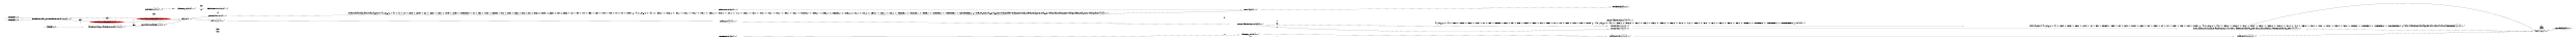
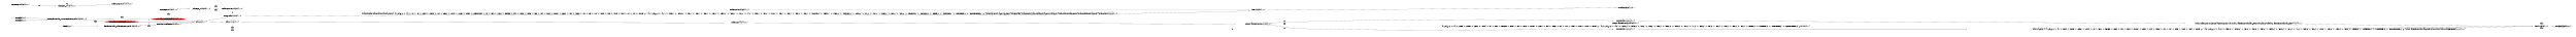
  digraph {
    rankdir=LR
    node [fillcolor=white shape=ellipse style=filled]
    edge [style=bold]
    n1 [label="int _la@@@5@@@['1', '1', '1']"]
    n2 [label="{setState(728)_la = _input.LA(1)if ((((_la) & ~0x3f) == 0 && ((1L << _la) & ((1L << ANALYZE) | (1L << ANALYZED) | (1L << CATALOGS) | (1L << COLUMNS) | (1L << DAY) | (1L << DEBUG) | (1L << EXECUTABLE) | (1L << EXPLAIN) | (1L << FIRST) | (1L << FORMAT) | (1L << FUNCTIONS) | (1L << GRAPHVIZ) | (1L << HOUR) | (1L << INTERVAL) | (1L << LAST) | (1L << LIMIT) | (1L << MAPPED) | (1L << MINUTE) | (1L << MONTH) | (1L << OPTIMIZED))) != 0) || ((((_la - 65)) & ~0x3f) == 0 && ((1L << (_la - 65)) & ((1L << (PARSED - 65)) | (1L << (PHYSICAL - 65)) | (1L << (PLAN - 65)) | (1L << (RLIKE - 65)) | (1L << (QUERY - 65)) | (1L << (SCHEMAS - 65)) | (1L << (SECOND - 65)) | (1L << (SHOW - 65)) | (1L << (SYS - 65)) | (1L << (TABLES - 65)) | (1L << (TEXT - 65)) | (1L << (TYPE - 65)) | (1L << (TYPES - 65)) | (1L << (VERIFY - 65)) | (1L << (YEAR - 65)) | (1L << (IDENTIFIER - 65)) | (1L << (DIGIT_IDENTIFIER - 65)) | (1L << (QUOTED_IDENTIFIER - 65)) | (1L << (BACKQUOTED_IDENTIFIER - 65)))) != 0)) {{setState(725)((TableIdentifierContext)_localctx).catalog = identifier()setState(726)match(T__3)}}setState(730)match(TABLE_IDENTIFIER)}@@@11@@@['0', '0', '1']"]
    n3 [label="enterOuterAlt(_localctx,1)@@@7@@@['1', '1', '0']"]
    n4 [label="{setState(651)functionName()setState(652)match(T__0)setState(664)_la = _input.LA(1)if ((((_la) & ~0x3f) == 0 && ((1L << _la) & ((1L << T__0) | (1L << ALL) | (1L << ANALYZE) | (1L << ANALYZED) | (1L << CAST) | (1L << CATALOGS) | (1L << COLUMNS) | (1L << CONVERT) | (1L << CURRENT) | (1L << CURRENT_TIMESTAMP) | (1L << DAY) | (1L << DEBUG) | (1L << DISTINCT) | (1L << EXECUTABLE) | (1L << EXISTS) | (1L << EXPLAIN) | (1L << EXTRACT) | (1L << FALSE) | (1L << FIRST) | (1L << FORMAT) | (1L << FUNCTIONS) | (1L << GRAPHVIZ) | (1L << HOUR) | (1L << INTERVAL) | (1L << LAST) | (1L << LEFT) | (1L << LIMIT) | (1L << MAPPED) | (1L << MATCH) | (1L << MINUTE) | (1L << MONTH) | (1L << NOT) | (1L << NULL) | (1L << OPTIMIZED))) != 0) || ((((_la - 67)) & ~0x3f) == 0 && ((1L << (_la - 67)) & ((1L << (PARSED - 67)) | (1L << (PHYSICAL - 67)) | (1L << (PLAN - 67)) | (1L << (RIGHT - 67)) | (1L << (RLIKE - 67)) | (1L << (QUERY - 67)) | (1L << (SCHEMAS - 67)) | (1L << (SECOND - 67)) | (1L << (SHOW - 67)) | (1L << (SYS - 67)) | (1L << (TABLES - 67)) | (1L << (TEXT - 67)) | (1L << (TRUE - 67)) | (1L << (TYPE - 67)) | (1L << (TYPES - 67)) | (1L << (VERIFY - 67)) | (1L << (YEAR - 67)) | (1L << (FUNCTION_ESC - 67)) | (1L << (DATE_ESC - 67)) | (1L << (TIME_ESC - 67)) | (1L << (TIMESTAMP_ESC - 67)) | (1L << (GUID_ESC - 67)) | (1L << (PLUS - 67)) | (1L << (MINUS - 67)) | (1L << (ASTERISK - 67)) | (1L << (PARAM - 67)) | (1L << (STRING - 67)) | (1L << (INTEGER_VALUE - 67)) | (1L << (DECIMAL_VALUE - 67)) | (1L << (IDENTIFIER - 67)) | (1L << (DIGIT_IDENTIFIER - 67)) | (1L << (QUOTED_IDENTIFIER - 67)) | (1L << (BACKQUOTED_IDENTIFIER - 67)))) != 0)) {{setState(654)_la = _input.LA(1)if (_la == ALL || _la == DISTINCT) {{setState(653)setQuantifier()}}setState(656)expression()setState(661)_errHandler.sync(this)_la = _input.LA(1)while (_la == T__2) {{{setState(657)match(T__2)setState(658)expression()}}setState(663)_errHandler.sync(this)_la = _input.LA(1)}}}setState(666)match(T__1)}@@@8@@@['1', '1', '0']"]
    n5 [label="setState(737)@@@7@@@['0', '0', '1']"]
    n6 [label="{exitRule()}@@@50@@@['0', '0', '1']"]
    n7 [fillcolor=lightgray label="return _localctx@@@53@@@['0', '0', '1']"]
    n8 [label="{exitRule()}@@@54@@@['1', '1', '0']"]
    n9 [label="_errHandler.sync(this)@@@8@@@['0', '0', '1']" shape=diamond]
    n10 [fillcolor=lightgray label="return _localctx@@@57@@@['1', '1', '0']"]
    n11 [label="RecognitionException re@@@45@@@['0', '0', '1']" shape=diamond]
    n12 [label="_errHandler.reportError(this,re)@@@47@@@['0', '0', '1']"]
-   n13 [label="_errHandler.recover(this,re)@@@48@@@['0', '0', '1']"]
    n14 [label="_localctx.exception = re@@@46@@@['0', '0', '1']"]
    n15 [label="RecognitionException re@@@49@@@['1', '1', '0']" shape=diamond]
    n16 [label="_errHandler.recover(this,re)@@@52@@@['1', '1', '0']"]
    n17 [label="_localctx.exception = re@@@50@@@['1', '1', '0']"]
    n18 [label="_errHandler.reportError(this,re)@@@51@@@['1', '1', '0']"]
    n19 [label="enterOuterAlt(_localctx,1)@@@10@@@['0', '0', '1']"]
    n20 [label="getInterpreter().adaptivePredict(_input,96,_ctx)@@@9@@@['0', '0', '1']" shape=diamond]
    n21 [label="enterOuterAlt(_localctx,2)@@@26@@@['0', '0', '1']"]
    n22 [label="getInterpreter().adaptivePredict(_input,95,_ctx)@@@30@@@['0', '0', '1']" shape=diamond]
    n23 [label="(((_la) & ~0x3f) == 0 && ((1L << _la) & ((1L << ANALYZE) | (1L << ANALYZED) | (1L << CATALOGS) | (1L << COLUMNS) | (1L << DAY) | (1L << DEBUG) | (1L << EXECUTABLE) | (1L << EXPLAIN) | (1L << FIRST) | (1L << FORMAT) | (1L << FUNCTIONS) | (1L << GRAPHVIZ) | (1L << HOUR) | (1L << INTERVAL) | (1L << LAST) | (1L << LIMIT) | (1L << MAPPED) | (1L << MINUTE) | (1L << MONTH) | (1L << OPTIMIZED))) != 0) || ((((_la - 65)) & ~0x3f) == 0 && ((1L << (_la - 65)) & ((1L << (PARSED - 65)) | (1L << (PHYSICAL - 65)) | (1L << (PLAN - 65)) | (1L << (RLIKE - 65)) | (1L << (QUERY - 65)) | (1L << (SCHEMAS - 65)) | (1L << (SECOND - 65)) | (1L << (SHOW - 65)) | (1L << (SYS - 65)) | (1L << (TABLES - 65)) | (1L << (TEXT - 65)) | (1L << (TYPE - 65)) | (1L << (TYPES - 65)) | (1L << (VERIFY - 65)) | (1L << (YEAR - 65)) | (1L << (IDENTIFIER - 65)) | (1L << (DIGIT_IDENTIFIER - 65)) | (1L << (QUOTED_IDENTIFIER - 65)) | (1L << (BACKQUOTED_IDENTIFIER - 65)))) != 0)@@@14@@@['0', '0', '1']" shape=diamond]
    n24 [label="enterRule(_localctx,94,RULE_tableIdentifier)@@@4@@@['0', '0', '1']"]
    n25 [fillcolor=lightgray label="functionTemplate['1', '0', '0']" shape=diamond]
    n26 [label="FunctionTemplateContext _localctx = new FunctionTemplateContext(_ctx,getState())@@@3@@@['1', '1', '0']"]
    n27 [label="TableIdentifierContext _localctx = new TableIdentifierContext(_ctx,getState())@@@3@@@['0', '0', '1']"]
    n28 [fillcolor=red label="enterRule(_localctx,74,RULE_functionTemplate)@@@4@@@['1', '0', '0']"]
    n29 [fillcolor=red label="enterRule(_localctx,76,RULE_functionTemplate)@@@4@@@['0', '1', '0']"]
    n30 [label="{setState(734)_errHandler.sync(this)switch (getInterpreter().adaptivePredict(_input,95,_ctx)) {case 1:{setState(731)((TableIdentifierContext)_localctx).catalog = identifier()setState(732)match(T__3)}breaksetState(736)((TableIdentifierContext)_localctx).name = identifier()}@@@27@@@['0', '0', '1']"]
    n31 [fillcolor=lightgray label="tableIdentifier['0', '0', '1']" shape=diamond]
    n32 [fillcolor=lightgray label="functionTemplate['0', '1', '0']" shape=diamond]
    n1 -> n2 [label=_la style=solid]
    n1 -> n3
    n1 -> n4 [label=_la style=solid]
    n1 -> n5
    n2 -> n6
    n2 -> n7 [label=_localctx style=solid]
    n3 -> n4
    n4 -> n8
    n5 -> n9
    n6 -> n7
    n8 -> n10
    n9 -> n20
    n11 -> n12 [label=true style=dotted]
-   n11 -> n13 [label=true style=dotted]
    n11 -> n14
    n11 -> n14 [label=true style=dotted]
-   n12 -> n13
-   n13 -> n6
    n14 -> n12
-   n15 -> n16 [label=true style=dotted]
+   n15 -> n16 [label=_localctx style=dotted]
    n15 -> n17
    n15 -> n17 [label=true style=dotted]
    n16 -> n8
    n17 -> n18
    n18 -> n16 [style=solid]
    n19 -> n2
    n20 -> n19 [label=true style=dotted]
    n20 -> n19
    n20 -> n21
    n20 -> n21 [label=true style=dotted]
    n20 -> n22 [label=true style=dotted]
    n20 -> n23 [label=true style=dotted]
    n21 -> n30
    n24 -> n1
    n25 -> n26
    n26 -> n3 [label=_localctx style=solid]
    n26 -> n10 [label=_localctx style=solid]
    n26 -> n27 [label=0 style=dashed]
    n26 -> n28 [label=_localctx style=solid]
    n26 -> n28
    n26 -> n29 [label=_localctx style=solid]
    n26 -> n29
    n27 -> n19 [label=_localctx style=solid]
    n27 -> n21 [label=_localctx style=solid]
    n27 -> n24 [label=_localctx style=solid]
    n27 -> n24
    n28 -> n1
    n28 -> n24 [label=0 style=dashed]
    n28 -> n29 [label=0 style=dashed]
    n29 -> n1
    n30 -> n6
    n30 -> n7 [label=_localctx style=solid]
    n31 -> n27
    n32 -> n26
  }
